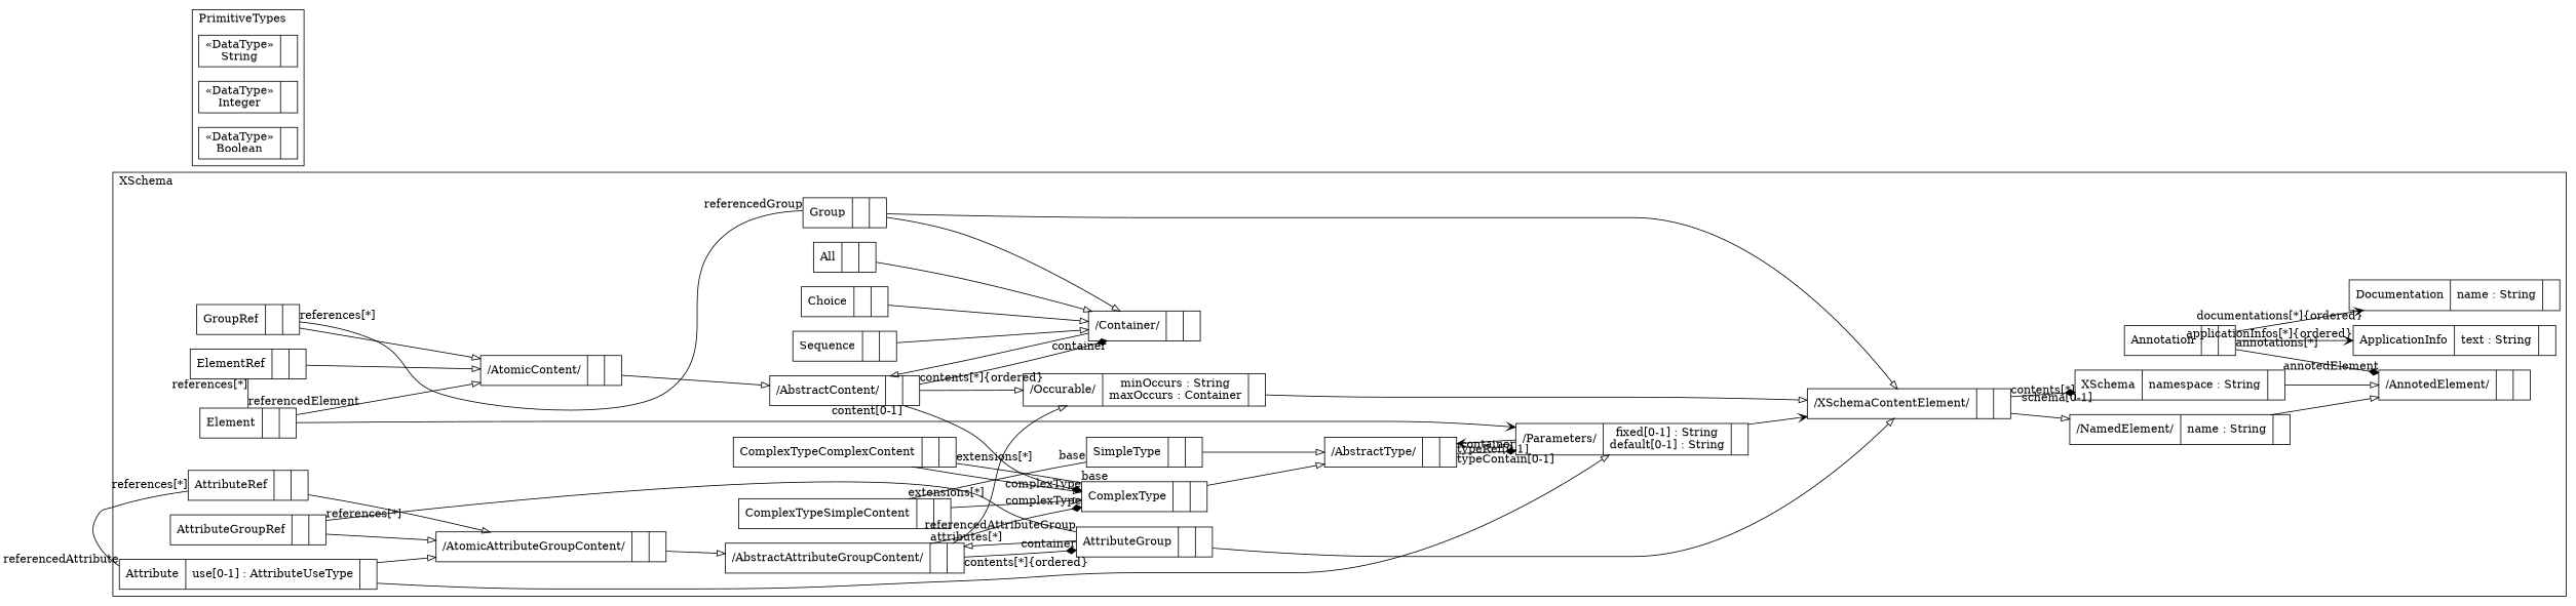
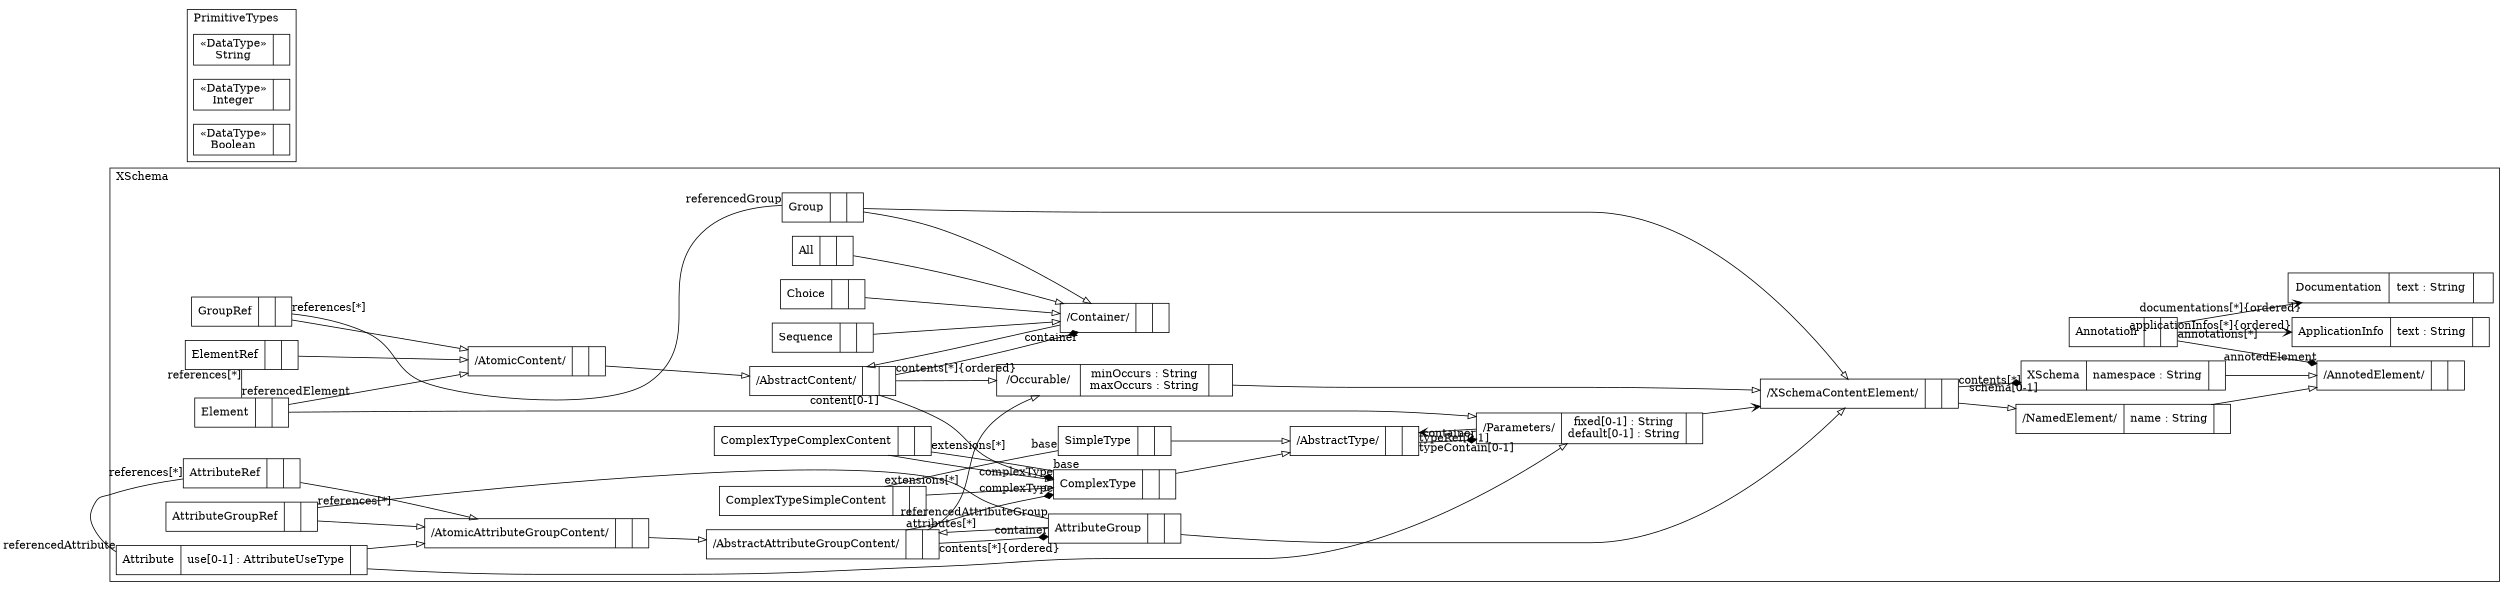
  digraph {
    compound=true
    labeljust=l
    labelloc=t
    nodeSep=0.75
    rankdir=LR
    node [shape=record]
    edge [arrowhead=onormal constraint=true group=Container minlen=2]
    n1 [label="{/AnnotedElement/| | }"]
    n2 [label="{Annotation| | }"]
-   n3 [label="{Documentation|name : String| }"]
+   n3 [label="{Documentation|text : String| }"]
    n4 [label="{ApplicationInfo|text : String| }"]
    n5 [label="{/NamedElement/|name : String| }"]
    n6 [label="{XSchema|namespace : String| }"]
    n7 [label="{/XSchemaContentElement/| | }"]
    n8 [label="{/Parameters/|fixed[0-1] : String\ndefault[0-1] : String| }"]
    n9 [label="{/AbstractType/| | }"]
    n10 [label="{Element| | }"]
    n11 [label="{ElementRef| | }"]
    n12 [label="{/AtomicContent/| | }"]
    n13 [label="{/AbstractContent/| | }"]
-   n14 [label="{/Occurable/|minOccurs : String\nmaxOccurs : Container| }"]
+   n14 [label="{/Occurable/|minOccurs : String\nmaxOccurs : String| }"]
    n15 [label="{/Container/| | }"]
    n16 [label="{ComplexType| | }"]
    n17 [label="{ComplexTypeComplexContent| | }"]
    n18 [label="{GroupRef| | }"]
    n19 [label="{All| | }"]
    n20 [label="{Group| | }"]
    n21 [label="{Choice| | }"]
    n22 [label="{Sequence| | }"]
    n23 [label="{/AbstractAttributeGroupContent/| | }"]
    n24 [label="{AttributeGroup| | }"]
    n25 [label="{AttributeGroupRef| | }"]
    n26 [label="{/AtomicAttributeGroupContent/| | }"]
    n27 [label="{Attribute|use[0-1] : AttributeUseType| }"]
    n28 [label="{AttributeRef| | }"]
    n29 [label="{SimpleType| | }"]
    n30 [label="{ComplexTypeSimpleContent| | }"]
    n31 [label="{&#171;DataType&#187;\nString|}"]
    n32 [label="{&#171;DataType&#187;\nInteger|}"]
    n33 [label="{&#171;DataType&#187;\nBoolean|}"]
    subgraph cluster_1 {
      color=black
      label=XSchema
      n1
      n2
      n3
      n4
      n5
      n6
      n7
      n8
      n9
      n10
      n11
      n12
      n13
      n14
      n15
      n16
      n17
      n18
      n19
      n20
      n21
      n22
      n23
      n24
      n25
      n26
      n27
      n28
      n29
      n30
    }
    subgraph cluster_2 {
      color=black
      label=PrimitiveTypes
      n31
      n32
      n33
    }
    n2 -> n1 [arrowhead=diamond arrowtail=none group=AnnotedElement headlabel=annotedElement taillabel="annotations[*]"]
    n2 -> n3 [arrowhead=vee arrowtail=diamond group=Documentation headlabel="documentations[*]{ordered}"]
    n2 -> n4 [arrowhead=vee arrowtail=diamond group=ApplicationInfo headlabel="applicationInfos[*]{ordered}"]
    n5 -> n1 [group=AnnotedElement]
    n6 -> n1 [group=AnnotedElement]
    n7 -> n5 [group=NamedElement]
    n7 -> n6 [arrowhead=diamond arrowtail=none group=XSchema headlabel="schema[0-1]" taillabel="contents[*]"]
    n8 -> n7 [arrowhead=vee group=XSchemaContentElement]
    n8 -> n9 [arrowhead=vee arrowtail=none constraint=false group=AbstractType headlabel="typeRef[0-1]"]
    n9 -> n8 [arrowhead=diamond arrowtail=none group=Parameters headlabel=container taillabel="typeContain[0-1]"]
-   n10 -> n8 [arrowhead=vee group=Parameters]
+   n10 -> n8 [group=Parameters]
    n10 -> n11 [arrowhead=none arrowtail=none constraint=false group=ElementRef headlabel="references[*]" taillabel=referencedElement]
    n10 -> n12 [group=AtomicContent]
    n11 -> n12 [group=AtomicContent]
    n12 -> n13 [group=AbstractContent]
    n13 -> n14 [group=Occurable]
    n13 -> n15 [arrowhead=diamond arrowtail=none headlabel=container taillabel="contents[*]{ordered}"]
    n13 -> n16 [arrowhead=diamond arrowtail=none group=ComplexType headlabel=complexType taillabel="content[0-1]"]
    n14 -> n7 [group=XSchemaContentElement]
    n15 -> n13 [group=AbstractContent]
    n16 -> n9 [group=AbstractType]
    n16 -> n17 [arrowhead=none arrowtail=none constraint=false group=ComplexTypeComplexContent headlabel="extensions[*]" taillabel=base]
    n17 -> n16 [group=ComplexType]
    n18 -> n12 [group=AtomicContent]
    n19 -> n15
    n20 -> n7 [group=XSchemaContentElement]
    n20 -> n15
    n20 -> n18 [arrowhead=none arrowtail=none constraint=false group=GroupRef headlabel="references[*]" taillabel=referencedGroup]
    n21 -> n15
    n22 -> n15
    n23 -> n14 [group=Occurable]
    n23 -> n16 [arrowhead=diamond arrowtail=none group=ComplexType headlabel=complexType taillabel="attributes[*]"]
    n23 -> n24 [arrowhead=diamond arrowtail=none group=AttributeGroup headlabel=container taillabel="contents[*]{ordered}"]
    n24 -> n7 [group=XSchemaContentElement]
    n24 -> n23 [group=AbstractAttributeGroupContent]
    n24 -> n25 [arrowhead=none arrowtail=none constraint=false group=AttributeGroupRef headlabel="references[*]" taillabel=referencedAttributeGroup]
    n25 -> n26 [group=AtomicAttributeGroupContent]
    n26 -> n23 [group=AbstractAttributeGroupContent]
    n27 -> n8 [group=Parameters]
    n27 -> n26 [group=AtomicAttributeGroupContent]
    n27 -> n28 [arrowhead=none arrowtail=none constraint=false group=AttributeRef headlabel="references[*]" taillabel=referencedAttribute]
    n28 -> n26 [group=AtomicAttributeGroupContent]
    n29 -> n9 [group=AbstractType]
    n29 -> n30 [arrowhead=none arrowtail=none constraint=false group=ComplexTypeSimpleContent headlabel="extensions[*]" taillabel=base]
    n30 -> n16 [group=ComplexType]
  }
